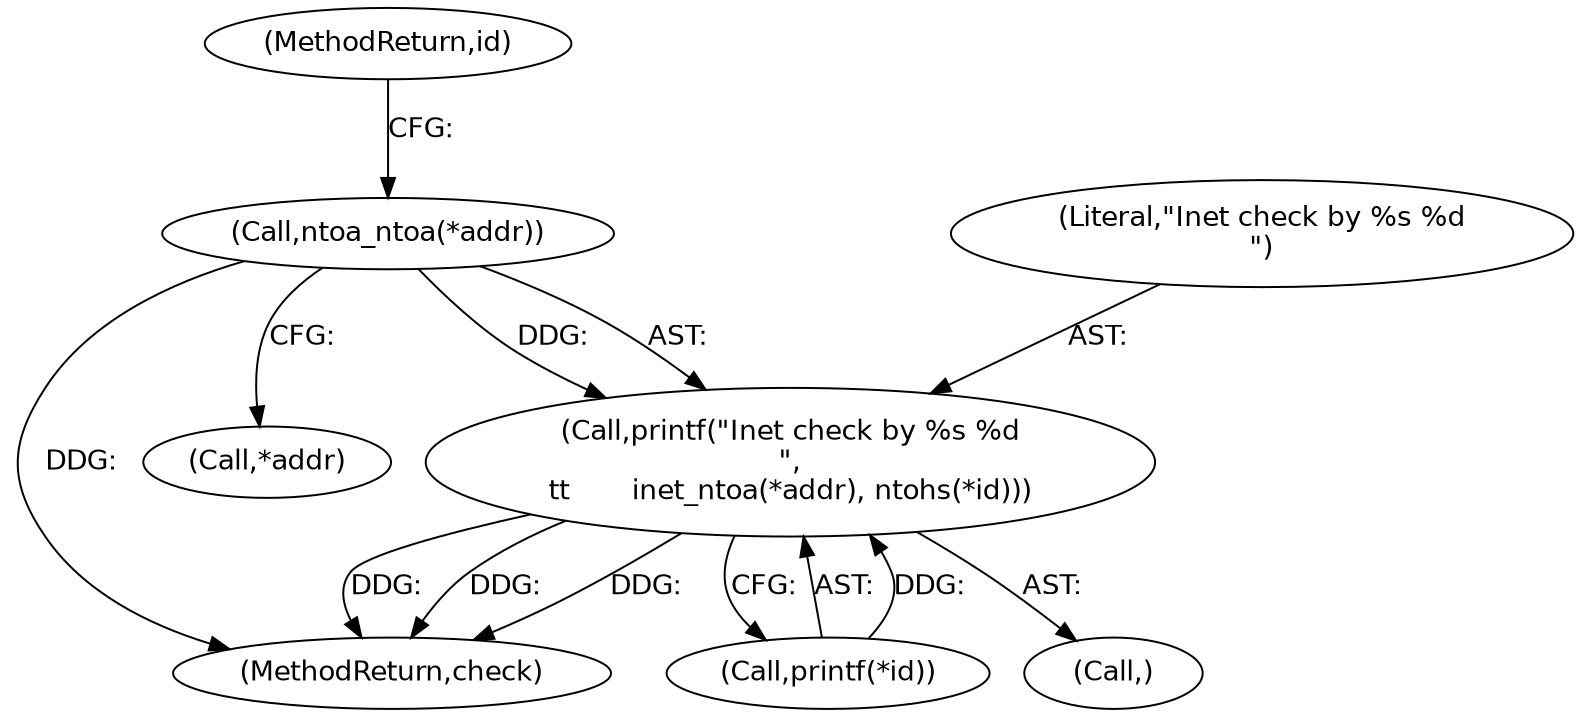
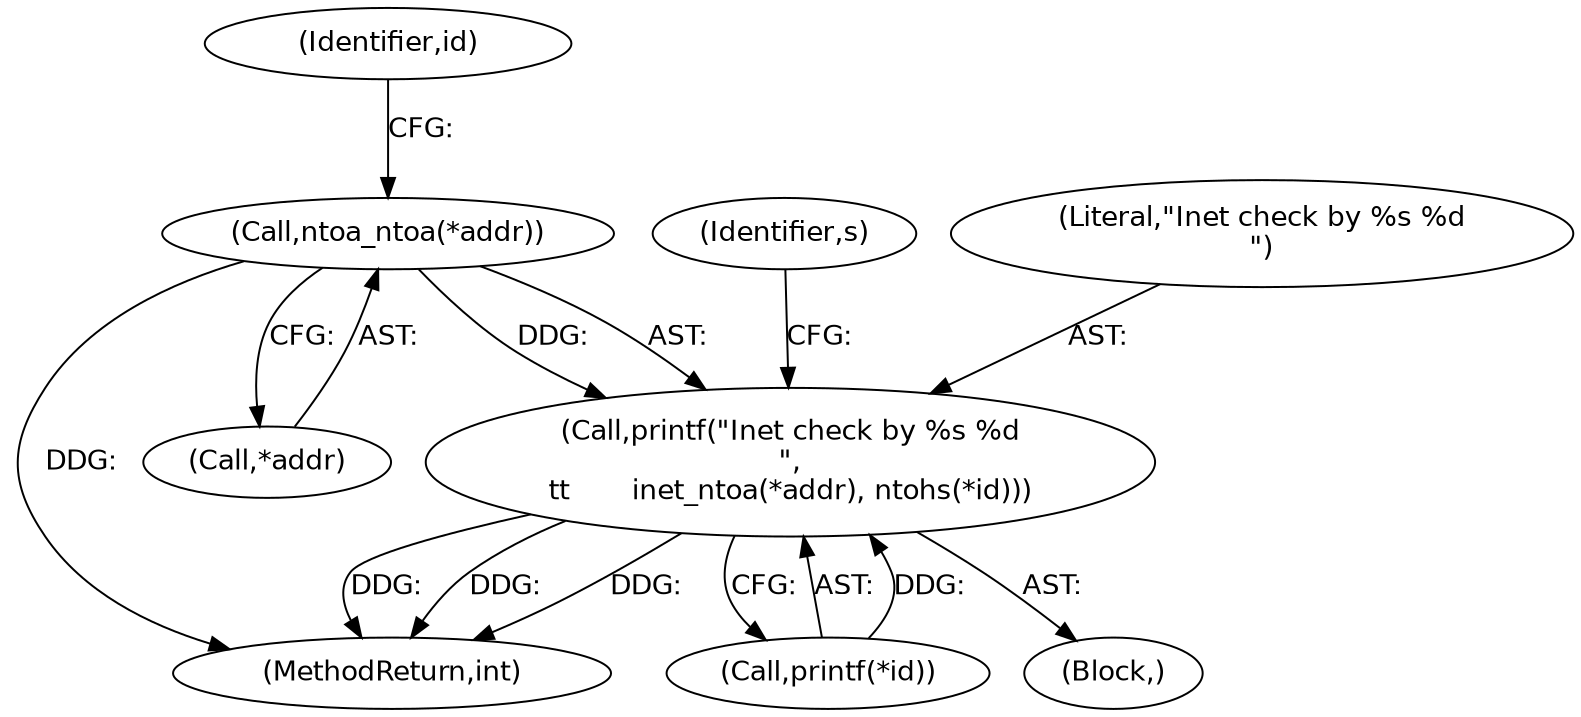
  digraph {
    fontname="DejaVu Sans"
    node [fontname="DejaVu Sans"]
    edge [fontname="DejaVu Sans"]
    n1 [label="(Call,ntoa_ntoa(*addr))"]
    n2 [label="(Call,printf(\"Inet check by %s %d\n\",\n\t\t       inet_ntoa(*addr), ntohs(*id)))"]
    n3 [label="(Call,*addr)"]
-   n4 [label="(MethodReturn,check)"]
+   n4 [label="(MethodReturn,int)"]
    n5 [label="(Call,printf(*id))"]
-   n6 [label="(Call,)"]
-   n7 [label="(MethodReturn,id)"]
+   n6 [label="(Block,)"]
+   n7 [label="(Identifier,id)"]
+   n8 [label="(Identifier,s)"]
    n9 [label="(Literal,\"Inet check by %s %d\n\")"]
    n1 -> n2 [label="AST: "]
    n1 -> n2 [label="DDG: "]
    n1 -> n3 [label="CFG: "]
    n1 -> n4 [label="DDG: "]
    n2 -> n4 [label="DDG: "]
    n2 -> n4 [label="DDG: "]
    n2 -> n4 [label="DDG: "]
    n2 -> n5 [label="CFG: "]
    n2 -> n6 [label="AST: "]
+   n3 -> n1 [label="AST: "]
    n5 -> n2 [label="AST: "]
    n5 -> n2 [label="DDG: "]
    n7 -> n1 [label="CFG: "]
+   n8 -> n2 [label="CFG: "]
    n9 -> n2 [label="AST: "]
  }
